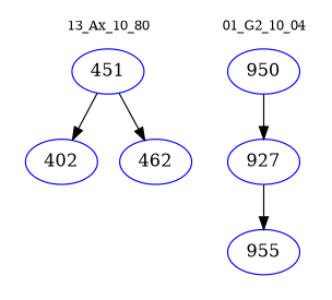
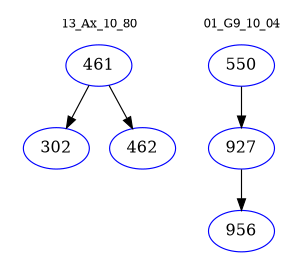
  digraph {
    node [color=blue]
    edge [color=black]
-   n1 [label=451]
-   n2 [label=402]
+   n1 [label=461]
+   n2 [label=302]
    n3 [label=462]
-   n4 [label=950]
+   n4 [label=550]
    n5 [label=927]
-   n6 [label=955]
+   n6 [label=956]
    subgraph cluster_1 {
      color=white
      fontsize=10
      label="13_Ax_10_80"
      n1
      n2
      n3
    }
    subgraph cluster_2 {
      color=white
      fontsize=10
-     label="01_G2_10_04"
+     label="01_G9_10_04"
      n4
      n5
      n6
    }
    n1 -> n2
    n1 -> n3
    n4 -> n5
    n5 -> n6
  }
